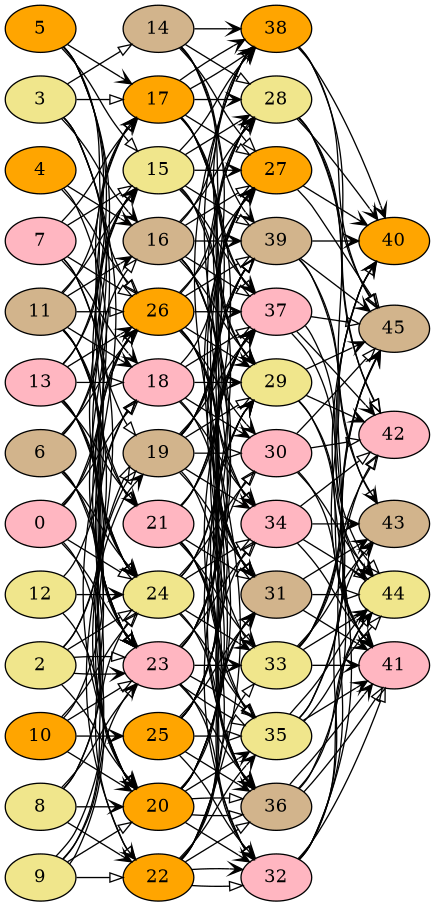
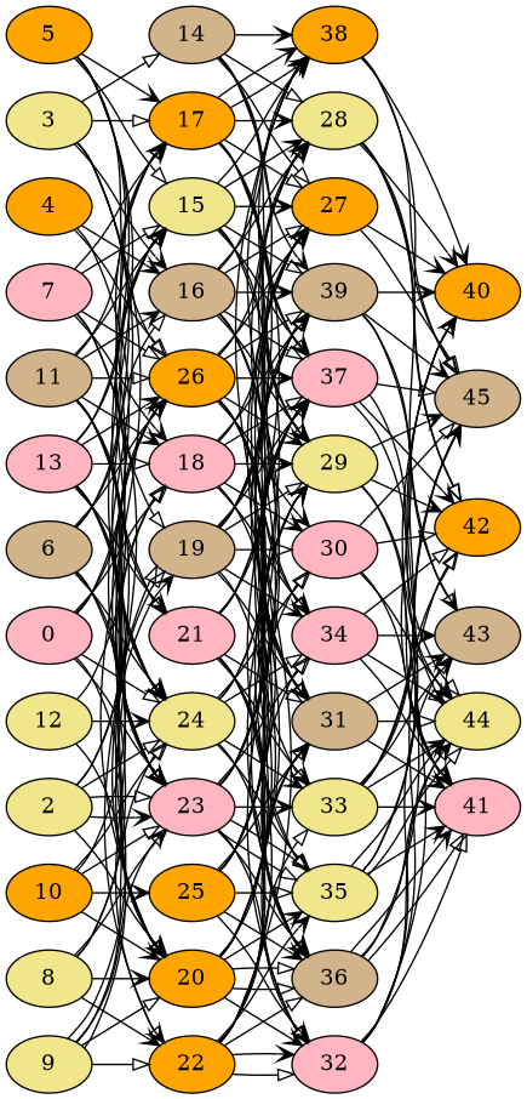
  digraph {
    rankdir=LR
    node [alpha=0.05 fillcolor=lightpink style=filled]
    edge [arrowhead=onormal]
    n1 [alpha=0.08 expect_size=19431424 label=0]
    17 [expect_size=48691200 fillcolor=orange]
    18 [alpha=0.02 expect_size=30307328]
    20 [alpha=0.10 expect_size=9806848 fillcolor=orange]
    23 [alpha=0.20 expect_size=44092416]
    24 [alpha=0.17 expect_size=15563776 fillcolor=khaki]
    26 [alpha=0.09 expect_size=17612800 fillcolor=orange]
    27 [alpha=0.12 expect_size=43484160 fillcolor=orange]
    28 [alpha=0.03 expect_size=9171968 fillcolor=khaki]
    37 [alpha=0.16 expect_size=24380416]
    38 [alpha=0.07 expect_size=5458944 fillcolor=orange]
    29 [alpha=0.02 expect_size=13673472 fillcolor=khaki]
    31 [alpha=0.09 expect_size=18065408 fillcolor=tan]
    35 [alpha=0.13 expect_size=27507712 fillcolor=khaki]
    34 [alpha=0.17 expect_size=34113536]
    39 [expect_size=11877376 fillcolor=tan]
    30 [alpha=0.16 expect_size=40695808]
    36 [alpha=0.15 expect_size=51399680 fillcolor=tan]
    32 [alpha=0.10 expect_size=7156736]
    33 [alpha=0.18 expect_size=34774016 fillcolor=khaki]
    40 [alpha=0.04 expect_size=15503360 fillcolor=orange]
    45 [alpha=0.04 expect_size=40969216 fillcolor=tan]
-   42 [alpha=0.03 expect_size=27725824]
+   42 [alpha=0.03 expect_size=27725824 fillcolor=orange]
    43 [alpha=0.11 expect_size=52216832 fillcolor=tan]
    44 [alpha=0.04 expect_size=47370240 fillcolor=khaki]
    41 [alpha=0.11 expect_size=5391360]
    2 [alpha=0.19 expect_size=32047104 fillcolor=khaki]
    3 [expect_size=32809984 fillcolor=khaki]
    14 [alpha=0.03 expect_size=33027072 fillcolor=tan]
    16 [alpha=0.11 expect_size=20722688 fillcolor=tan]
    4 [expect_size=27575296 fillcolor=orange]
    5 [alpha=0.10 expect_size=41687040 fillcolor=orange]
    15 [alpha=0.18 expect_size=43889664 fillcolor=khaki]
    19 [alpha=0.11 expect_size=19778560 fillcolor=tan]
    21 [alpha=0.15 expect_size=21610496]
    6 [alpha=0.12 expect_size=18203648 fillcolor=tan]
    22 [alpha=0.12 expect_size=18592768 fillcolor=orange]
    7 [alpha=0.12 expect_size=17067008]
    8 [alpha=0.16 expect_size=22483968 fillcolor=khaki]
    9 [alpha=0.16 expect_size=24295424 fillcolor=khaki]
    10 [expect_size=41483264 fillcolor=orange]
    25 [alpha=0.10 expect_size=21507072 fillcolor=orange]
    11 [alpha=0.19 expect_size=51426304 fillcolor=tan]
    12 [alpha=0.11 expect_size=22138880 fillcolor=khaki]
    13 [alpha=0.08 expect_size=20933632]
    n1 -> 17
    n1 -> 18
    n1 -> 20
    n1 -> 23
    n1 -> 24
    n1 -> 26
    17 -> 27
    17 -> 28 [arrowhead=vee]
    17 -> 37 [arrowhead=vee]
    17 -> 38 [arrowhead=vee]
    17 -> 38 [arrowhead=vee]
    17 -> 29 [arrowhead=vee]
    17 -> 31
    17 -> 35
    18 -> 27 [arrowhead=vee]
    18 -> 37
    18 -> 29 [arrowhead=vee]
    18 -> 31
    18 -> 34 [arrowhead=vee]
+   18 -> 39 [arrowhead=vee]
    18 -> 30 [arrowhead=vee]
    20 -> 27
    20 -> 37 [arrowhead=vee]
    20 -> 29 [arrowhead=vee]
    20 -> 31 [arrowhead=vee]
    20 -> 35 [arrowhead=vee]
    20 -> 39
    20 -> 36
    20 -> 36
    20 -> 32 [arrowhead=vee]
    23 -> 28
    23 -> 37 [arrowhead=vee]
    23 -> 38 [arrowhead=vee]
    23 -> 29 [arrowhead=vee]
    23 -> 35
    23 -> 35
    23 -> 34
    23 -> 36 [arrowhead=vee]
    23 -> 32
    23 -> 33 [arrowhead=vee]
    24 -> 37 [arrowhead=vee]
    24 -> 35
    24 -> 34
    24 -> 39
    24 -> 30
    24 -> 36 [arrowhead=vee]
    24 -> 33 [arrowhead=vee]
    26 -> 27 [arrowhead=vee]
    26 -> 28
    26 -> 37 [arrowhead=vee]
    26 -> 29 [arrowhead=vee]
    26 -> 31 [arrowhead=vee]
    26 -> 34
    26 -> 39
    26 -> 30 [arrowhead=vee]
    26 -> 33
    27 -> 40 [arrowhead=vee]
    27 -> 45
    28 -> 40 [arrowhead=vee]
    28 -> 45
    28 -> 42
    28 -> 43
    37 -> 45
    37 -> 42 [arrowhead=vee]
    37 -> 44 [arrowhead=vee]
    37 -> 44
    38 -> 40 [arrowhead=vee]
    38 -> 45
    38 -> 42
    29 -> 45 [arrowhead=vee]
    29 -> 42 [arrowhead=vee]
    29 -> 44 [arrowhead=vee]
    29 -> 41
    31 -> 43 [arrowhead=vee]
    31 -> 44
    31 -> 41 [arrowhead=vee]
    35 -> 40
    35 -> 45 [arrowhead=vee]
    35 -> 44
    35 -> 44 [arrowhead=vee]
    35 -> 41 [arrowhead=vee]
    34 -> 42
    34 -> 43 [arrowhead=vee]
    34 -> 44
    34 -> 41 [arrowhead=vee]
    39 -> 40 [arrowhead=vee]
    39 -> 45 [arrowhead=vee]
    39 -> 43 [arrowhead=vee]
    39 -> 41
    30 -> 45
    30 -> 42
    30 -> 44 [arrowhead=vee]
    30 -> 41 [arrowhead=vee]
    36 -> 45 [arrowhead=vee]
    36 -> 44
    36 -> 41
    36 -> 41 [arrowhead=vee]
    32 -> 40 [arrowhead=vee]
    32 -> 42
    32 -> 43
    32 -> 44 [arrowhead=vee]
    32 -> 41
    33 -> 40 [arrowhead=vee]
    33 -> 45 [arrowhead=vee]
    33 -> 42
    33 -> 43 [arrowhead=vee]
    33 -> 44 [arrowhead=vee]
    33 -> 41 [arrowhead=vee]
    2 -> 18
    2 -> 20 [arrowhead=vee]
    2 -> 23 [arrowhead=vee]
    2 -> 23
    2 -> 24
    2 -> 26 [arrowhead=vee]
    3 -> 17
    3 -> 20
    3 -> 23
    3 -> 24 [arrowhead=vee]
    3 -> 14
    3 -> 16 [arrowhead=vee]
    14 -> 27
    14 -> 28
    14 -> 37
    14 -> 38 [arrowhead=vee]
    14 -> 34
    14 -> 39 [arrowhead=vee]
    16 -> 27
    16 -> 28 [arrowhead=vee]
    16 -> 37
    16 -> 38
    16 -> 29
    16 -> 31 [arrowhead=vee]
    16 -> 39 [arrowhead=vee]
    16 -> 36 [arrowhead=vee]
    16 -> 32
    4 -> 23 [arrowhead=vee]
    4 -> 26
    4 -> 16 [arrowhead=vee]
    5 -> 17 [arrowhead=vee]
    5 -> 24 [arrowhead=vee]
    5 -> 26
    5 -> 15
    5 -> 19
    5 -> 21
    15 -> 27 [arrowhead=vee]
    15 -> 28 [arrowhead=vee]
    15 -> 37 [arrowhead=vee]
    15 -> 38 [arrowhead=vee]
    15 -> 29 [arrowhead=vee]
    15 -> 39
    15 -> 36
    19 -> 27
    19 -> 28
    19 -> 37 [arrowhead=vee]
    19 -> 38 [arrowhead=vee]
    19 -> 29
    19 -> 31
    19 -> 34 [arrowhead=vee]
    19 -> 39
    19 -> 30
    19 -> 36 [arrowhead=vee]
    21 -> 27
    21 -> 28 [arrowhead=vee]
    21 -> 37
    21 -> 31
    21 -> 35
    21 -> 36
    21 -> 32
    21 -> 33 [arrowhead=vee]
    6 -> 23
    6 -> 24 [arrowhead=vee]
    6 -> 26
    6 -> 16
    6 -> 15 [arrowhead=vee]
    6 -> 22
    22 -> 38 [arrowhead=vee]
    22 -> 29 [arrowhead=vee]
    22 -> 31
    22 -> 35 [arrowhead=vee]
    22 -> 34
    22 -> 36
    22 -> 32
    22 -> 32 [arrowhead=vee]
    22 -> 33
    7 -> 17 [arrowhead=vee]
    7 -> 18 [arrowhead=vee]
    7 -> 23 [arrowhead=vee]
    7 -> 26
    7 -> 15
    7 -> 22 [arrowhead=vee]
    8 -> 18
    8 -> 20 [arrowhead=vee]
    8 -> 23
    8 -> 19
    8 -> 22 [arrowhead=vee]
    9 -> 20
    9 -> 23 [arrowhead=vee]
    9 -> 24
    9 -> 19 [arrowhead=vee]
    9 -> 19
    9 -> 22
    10 -> 20 [arrowhead=vee]
    10 -> 23
    10 -> 24
    10 -> 26 [arrowhead=vee]
    10 -> 25 [arrowhead=vee]
    25 -> 27 [arrowhead=vee]
    25 -> 37 [arrowhead=vee]
    25 -> 29 [arrowhead=vee]
    25 -> 31 [arrowhead=vee]
    25 -> 35
    25 -> 39
    25 -> 30
    25 -> 36 [arrowhead=vee]
    25 -> 32 [arrowhead=vee]
    11 -> 17
    11 -> 18 [arrowhead=vee]
    11 -> 20 [arrowhead=vee]
    11 -> 23 [arrowhead=vee]
    11 -> 24
    11 -> 26
    11 -> 16 [arrowhead=vee]
    11 -> 15 [arrowhead=vee]
    11 -> 21
    12 -> 20 [arrowhead=vee]
    12 -> 24 [arrowhead=vee]
    12 -> 15
    13 -> 17 [arrowhead=vee]
    13 -> 18
    13 -> 20
    13 -> 23 [arrowhead=vee]
    13 -> 24
    13 -> 26 [arrowhead=vee]
    13 -> 15
    13 -> 21 [arrowhead=vee]
  }
